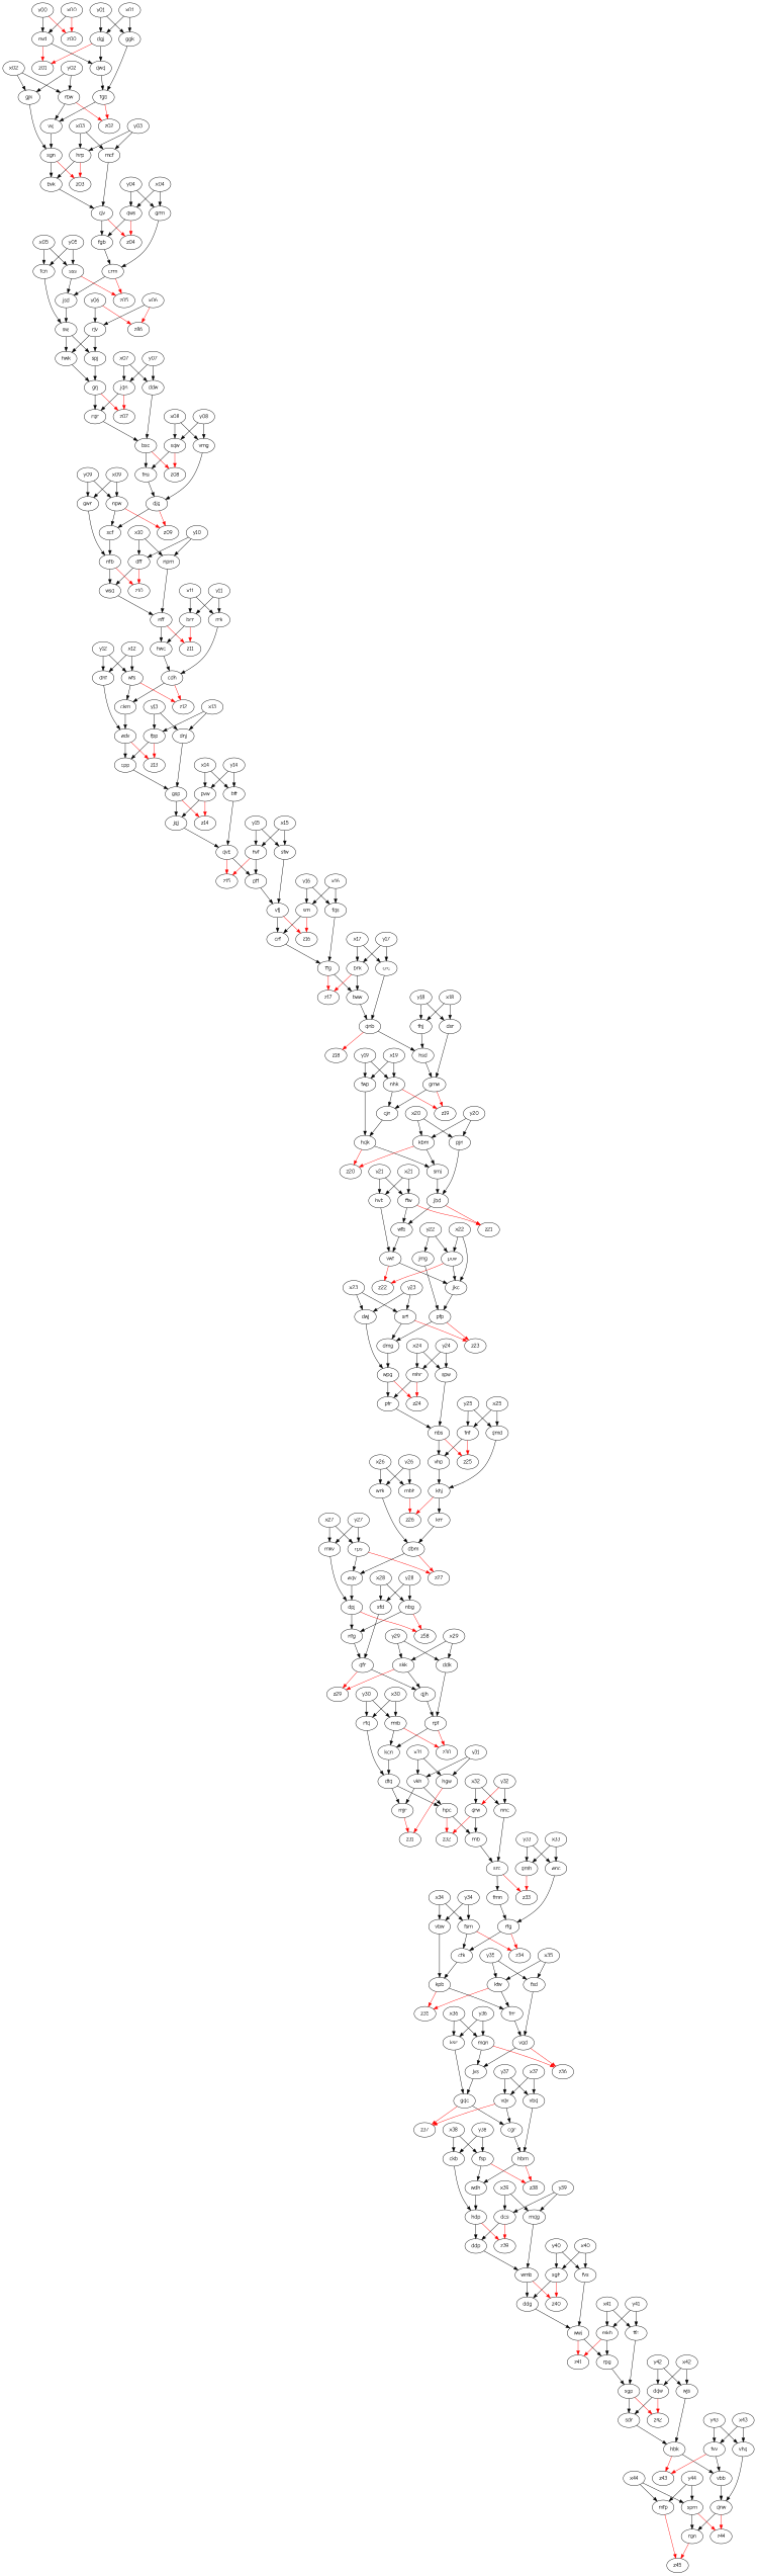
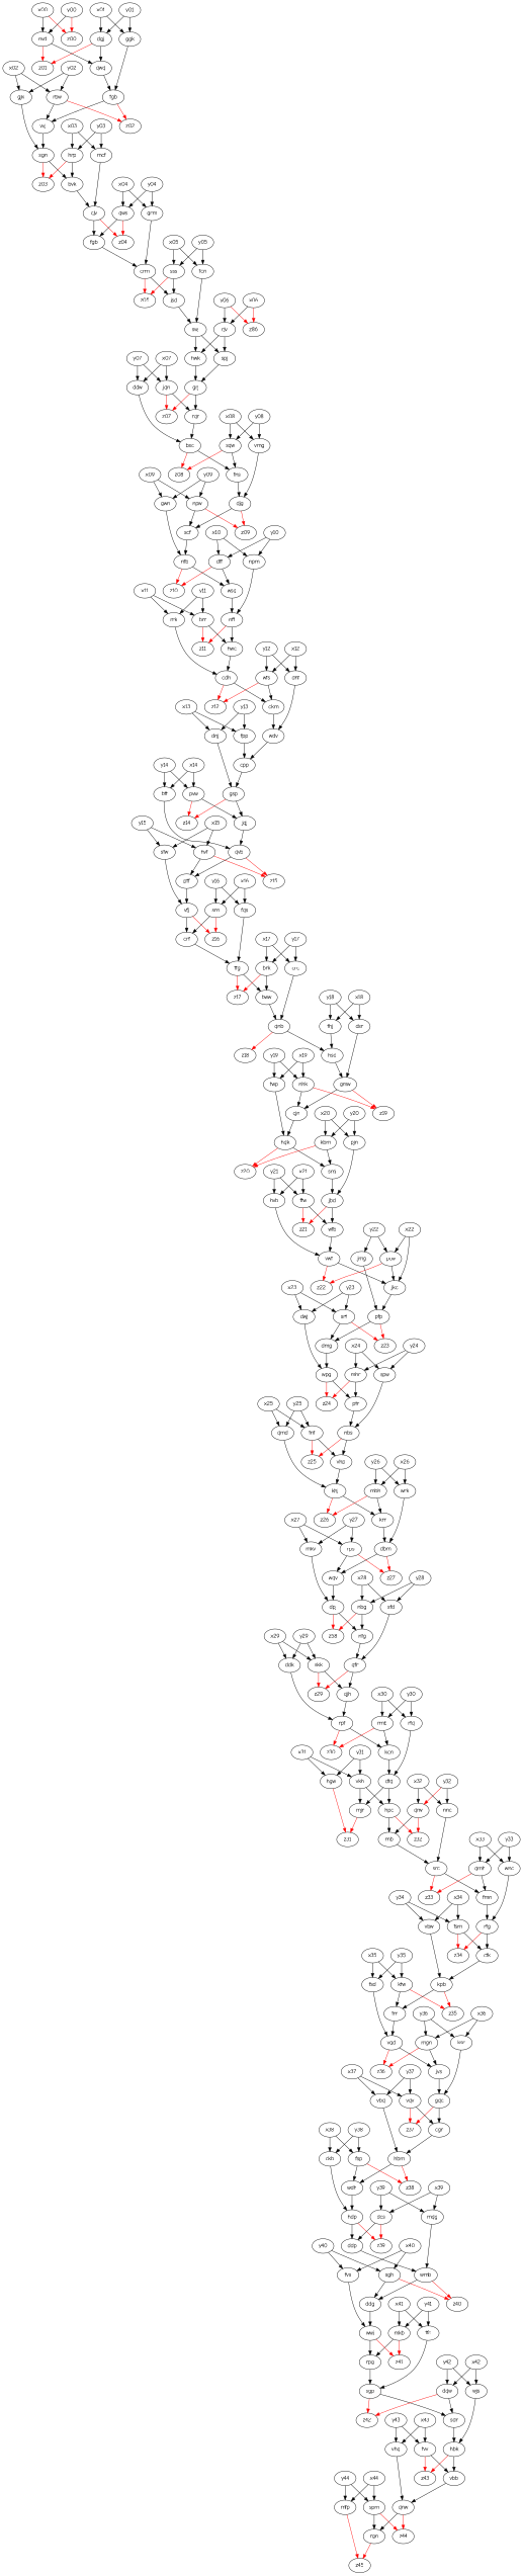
  digraph {
    fontname="Comic Neue"
    node [fontname="Comic Neue"]
    edge [fontname="Comic Neue"]
    dff
    wsq
    z10
    nff
    hwc
    z11
    ntb
    y28
    sfd
    nbg
    qfr
    n12 [label=z58]
    ntg
    qjh
    z29
    x28
    ttg
    bww
    z17
    qnb
    z18
    hsd
    brk
    mgn
    jvs
    z36
    gqc
    cgr
    z37
    vgd
    swj
    hwk
    spj
    grj
    rqr
    z07
    rjv
    rpt
    z30
    kcn
    dtq
    rmb
    hvt
    z15
    ptf
    vfj
    qvb
    ddk
    bsc
    fns
    z08
    jqn
    y24
    spw
    mhr
    nbs
    z24
    ptr
    vhp
    z25
    x24
    y03
    mcf
    hrp
    cjv
    z03
    bvk
    fgb
    z04
    x03
    pjn
    jbd
    wfb
    z21
    vwf
    smj
    y07
    ddw
    x07
    skk
    y38
    fsp
    ckb
    wdh
    z38
    hdp
    x38
    y25
    qmd
    tnt
    khj
    krr
    z26
    x25
    y41
    tfc
    mkb
    sgp
    rpg
    z41
    sdr
    z42
    x41
    y37
    vbq
    vqv
    hbm
    x37
    y27
    rps
    mkv
    wqv
    z27
    dpj
    x27
    trr
    fsd
    sgn
    rtq
    hpc
    mjr
    z32
    rnb
    z31
    x16
    fqs
    srn
    crf
    z16
    y16
    x05
    tcn
    sss
    jsd
    z05
    y05
    spm
    z44
    rgn
    z45
    qnw
    wjs
    hbk
    z43
    vbb
    x21
    hvb
    ftw
    jkc
    z22
    y21
    crm
    pfp
    z23
    dmg
    wpg
    srt
    mfp
    y35
    ktw
    z35
    x35
    thj
    gmw
    dwj
    x04
    grm
    qws
    y04
    y32
    qrw
    nnc
    src
    x32
    fpp
    cpp
-   z13
    gsp
    z14
    jqj
    wdv
    tvv
    x01
    dgj
    ggk
    qwq
    z01
    tgb
    y01
    pvw
    x15
    stw
    y15
    dsr
    cjn
    z19
    hqk
    z33
    fmn
    rtg
    qmh
    cdh
    ckm
    z12
    wfs
    rrk
    ctk
    z34
    y31
    vkh
    hgw
    x31
    sgh
    z40
    ddg
    wwj
    wmb
    nhk
    z20
    x39
    dcs
    mqg
    ddp
    z39
    y39
    x22
    pcw
    jmg
    y22
    y29
    x29
    fsm
    kpb
    x19
    twp
    y19
    vvj
    z02
    y42
    dqw
    x42
    y10
    npm
    x10
    brr
    x40
    fvs
    y40
    btt
    y26
    mbh
    wrk
    dbm
    x26
    y11
    x11
    wnc
    y14
    x14
    gjk
    y09
    gwn
    npw
    scf
    z09
    x09
    y06
    n268 [label=z86]
    x06
    x36
    ksr
    y36
    x08
    vmg
    sqw
    djg
    y08
    y02
    rbw
    x02
    y13
    dnj
    x13
    x43
    vhq
    y43
    y12
    dhf
    x12
    y17
    crc
    x17
    vbw
    x00
    nvd
    z00
    y00
    x44
    y44
    y20
    kbm
    x20
    x30
    y30
    x18
    y18
    y23
    x23
    x33
    y33
    x34
    y34
    dff -> wsq
    dff -> z10 [color=red]
    wsq -> nff
    nff -> hwc
    nff -> z11 [color=red]
    hwc -> cdh
    ntb -> wsq
    ntb -> z10 [color=red]
    y28 -> sfd
    y28 -> nbg
    sfd -> qfr
    nbg -> n12 [color=red]
    nbg -> ntg
    qfr -> qjh
    qfr -> z29 [color=red]
    ntg -> qfr
    qjh -> rpt
    x28 -> sfd
    x28 -> nbg
    ttg -> bww
    ttg -> z17 [color=red]
    bww -> qnb
    qnb -> z18 [color=red]
    qnb -> hsd
    hsd -> gmw
    brk -> bww
    brk -> z17 [color=red]
    mgn -> jvs
    mgn -> z36 [color=red]
    jvs -> gqc
    gqc -> cgr
    gqc -> z37 [color=red]
    cgr -> hbm
    vgd -> jvs
    vgd -> z36 [color=red]
    swj -> hwk
    swj -> spj
    hwk -> grj
    spj -> grj
    grj -> rqr
    grj -> z07 [color=red]
    rqr -> bsc
    rjv -> hwk
    rjv -> spj
    rpt -> z30 [color=red]
    rpt -> kcn
    kcn -> dtq
    dtq -> hpc
    dtq -> mjr
    rmb -> z30 [color=red]
    rmb -> kcn
    hvt -> z15 [color=red]
    hvt -> ptf
    ptf -> vfj
    vfj -> crf
    vfj -> z16 [color=red]
    qvb -> z15 [color=red]
    qvb -> ptf
    ddk -> rpt
    bsc -> fns
    bsc -> z08 [color=red]
    fns -> djg
    jqn -> rqr
    jqn -> z07 [color=red]
    y24 -> spw
    y24 -> mhr
    spw -> nbs
    mhr -> z24 [color=red]
    mhr -> ptr
    nbs -> vhp
    nbs -> z25 [color=red]
    ptr -> nbs
    vhp -> khj
    x24 -> spw
    x24 -> mhr
    y03 -> mcf
    y03 -> hrp
    mcf -> cjv
    hrp -> z03 [color=red]
    hrp -> bvk
    cjv -> fgb
    cjv -> z04 [color=red]
    bvk -> cjv
    fgb -> crm
    x03 -> mcf
    x03 -> hrp
    pjn -> jbd
    jbd -> wfb
    jbd -> z21 [color=red]
    wfb -> vwf
    vwf -> jkc
    vwf -> z22 [color=red]
    smj -> jbd
    y07 -> jqn
    y07 -> ddw
    ddw -> bsc
    x07 -> jqn
    x07 -> ddw
    skk -> qjh
    skk -> z29 [color=red]
    y38 -> fsp
    y38 -> ckb
    fsp -> wdh
    fsp -> z38 [color=red]
    ckb -> hdp
    wdh -> hdp
    hdp -> ddp
    hdp -> z39 [color=red]
    x38 -> fsp
    x38 -> ckb
    y25 -> qmd
    y25 -> tnt
    qmd -> khj
    tnt -> vhp
    tnt -> z25 [color=red]
    khj -> krr
    khj -> z26 [color=red]
    krr -> dbm
    x25 -> qmd
    x25 -> tnt
    y41 -> tfc
    y41 -> mkb
    tfc -> sgp
    mkb -> rpg
    mkb -> z41 [color=red]
    sgp -> sdr
    sgp -> z42 [color=red]
    rpg -> sgp
    sdr -> hbk
    x41 -> tfc
    x41 -> mkb
    y37 -> vbq
    y37 -> vqv
    vbq -> hbm
    vqv -> cgr
    vqv -> z37 [color=red]
    hbm -> wdh
    hbm -> z38 [color=red]
    x37 -> vbq
    x37 -> vqv
    y27 -> rps
    y27 -> mkv
    rps -> wqv
    rps -> z27 [color=red]
    mkv -> dpj
    wqv -> dpj
    dpj -> n12 [color=red]
    dpj -> ntg
    x27 -> rps
    x27 -> mkv
    trr -> vgd
    fsd -> vgd
    sgn -> z03 [color=red]
    sgn -> bvk
    rtq -> dtq
    hpc -> z32 [color=red]
    hpc -> rnb
    mjr -> z31 [color=red]
    rnb -> src
    x16 -> fqs
    x16 -> srn
    fqs -> ttg
    srn -> crf
    srn -> z16 [color=red]
    crf -> ttg
    y16 -> fqs
    y16 -> srn
    x05 -> tcn
    x05 -> sss
    tcn -> swj
    sss -> jsd
    sss -> z05 [color=red]
    jsd -> swj
    y05 -> tcn
    y05 -> sss
    spm -> z44 [color=red]
    spm -> rgn
    rgn -> z45 [color=red]
    qnw -> z44 [color=red]
    qnw -> rgn
    wjs -> hbk
    hbk -> z43 [color=red]
    hbk -> vbb
    vbb -> qnw
    x21 -> hvb
    x21 -> ftw
    hvb -> vwf
    ftw -> wfb
    ftw -> z21 [color=red]
    jkc -> pfp
    y21 -> hvb
    y21 -> ftw
    crm -> jsd
    crm -> z05 [color=red]
    pfp -> z23 [color=red]
    pfp -> dmg
    dmg -> wpg
    wpg -> z24 [color=red]
    wpg -> ptr
    srt -> z23 [color=red]
    srt -> dmg
    mfp -> z45 [color=red]
    y35 -> fsd
    y35 -> ktw
    ktw -> trr
    ktw -> z35 [color=red]
    x35 -> fsd
    x35 -> ktw
    thj -> hsd
    gmw -> cjn
    gmw -> z19 [color=red]
    dwj -> wpg
    x04 -> grm
    x04 -> qws
    grm -> crm
    qws -> fgb
    qws -> z04 [color=red]
    y04 -> grm
    y04 -> qws
    y32 -> qrw [color=red]
    y32 -> nnc
    qrw -> z32 [color=red]
    qrw -> rnb
    nnc -> src
    src -> z33 [color=red]
    src -> fmn
    x32 -> qrw
    x32 -> nnc
    fpp -> cpp
-   fpp -> z13 [color=red]
    cpp -> gsp
    gsp -> z14 [color=red]
    gsp -> jqj
    jqj -> qvb
    wdv -> cpp
-   wdv -> z13 [color=red]
    tvv -> z43 [color=red]
    tvv -> vbb
    x01 -> dgj
    x01 -> ggk
    dgj -> qwq
    dgj -> z01 [color=red]
    ggk -> tgb
    qwq -> tgb
    tgb -> vvj
    tgb -> z02 [color=red]
    y01 -> dgj
    y01 -> ggk
    pvw -> z14 [color=red]
    pvw -> jqj
    x15 -> hvt
    x15 -> stw
    stw -> vfj
    y15 -> hvt
    y15 -> stw
    dsr -> gmw
    cjn -> hqk
    hqk -> smj
    hqk -> z20 [color=red]
    fmn -> rtg
    rtg -> ctk
    rtg -> z34 [color=red]
    qmh -> z33 [color=red]
+   qmh -> fmn
    cdh -> ckm
    cdh -> z12 [color=red]
    ckm -> wdv
    wfs -> ckm
    wfs -> z12 [color=red]
    rrk -> cdh
    ctk -> kpb
    y31 -> vkh
    y31 -> hgw
    vkh -> hpc
    vkh -> mjr
    hgw -> z31 [color=red]
    x31 -> vkh
    x31 -> hgw
    sgh -> z40 [color=red]
    sgh -> ddg
    ddg -> wwj
    wwj -> rpg
    wwj -> z41 [color=red]
    wmb -> z40 [color=red]
    wmb -> ddg
    nhk -> cjn
    nhk -> z19 [color=red]
    x39 -> dcs
    x39 -> mqg
    dcs -> ddp
    dcs -> z39 [color=red]
    mqg -> wmb
    ddp -> wmb
    y39 -> dcs
    y39 -> mqg
    x22 -> jkc
    x22 -> pcw
    pcw -> jkc
    pcw -> z22 [color=red]
    jmg -> pfp
    y22 -> pcw
    y22 -> jmg
    y29 -> ddk
    y29 -> skk
    x29 -> ddk
    x29 -> skk
    fsm -> ctk
    fsm -> z34 [color=red]
    kpb -> trr
    kpb -> z35 [color=red]
    x19 -> nhk
    x19 -> twp
    twp -> hqk
    y19 -> nhk
    y19 -> twp
    vvj -> sgn
    y42 -> wjs
    y42 -> dqw
    dqw -> sdr
    dqw -> z42 [color=red]
    x42 -> wjs
    x42 -> dqw
    y10 -> dff
    y10 -> npm
    npm -> nff
    x10 -> dff
    x10 -> npm
    brr -> hwc
    brr -> z11 [color=red]
    x40 -> sgh
    x40 -> fvs
    fvs -> wwj
    y40 -> sgh
    y40 -> fvs
    btt -> qvb
    y26 -> mbh
    y26 -> wrk
+   mbh -> krr
    mbh -> z26 [color=red]
    wrk -> dbm
    dbm -> wqv
    dbm -> z27 [color=red]
    x26 -> mbh
    x26 -> wrk
    y11 -> rrk
    y11 -> brr
    x11 -> rrk
    x11 -> brr
    wnc -> rtg
    y14 -> pvw
    y14 -> btt
    x14 -> pvw
    x14 -> btt
    gjk -> sgn
    y09 -> gwn
    y09 -> npw
    gwn -> ntb
    npw -> scf
    npw -> z09 [color=red]
    scf -> ntb
    x09 -> gwn
    x09 -> npw
    y06 -> rjv
    y06 -> n268 [color=red]
    x06 -> rjv
    x06 -> n268 [color=red]
    x36 -> mgn
    x36 -> ksr
    ksr -> gqc
    y36 -> mgn
    y36 -> ksr
    x08 -> vmg
    x08 -> sqw
    vmg -> djg
    sqw -> fns
    sqw -> z08 [color=red]
    djg -> scf
    djg -> z09 [color=red]
    y08 -> vmg
    y08 -> sqw
    y02 -> gjk
    y02 -> rbw
    rbw -> vvj
    rbw -> z02 [color=red]
    x02 -> gjk
    x02 -> rbw
    y13 -> fpp
    y13 -> dnj
    dnj -> gsp
    x13 -> fpp
    x13 -> dnj
    x43 -> tvv
    x43 -> vhq
    vhq -> qnw
    y43 -> tvv
    y43 -> vhq
    y12 -> wfs
    y12 -> dhf
    dhf -> wdv
    x12 -> wfs
    x12 -> dhf
    y17 -> brk
    y17 -> crc
    crc -> qnb
    x17 -> brk
    x17 -> crc
    vbw -> kpb
    x00 -> nvd
    x00 -> z00 [color=red]
    nvd -> qwq
    nvd -> z01 [color=red]
    y00 -> nvd
    y00 -> z00 [color=red]
    x44 -> spm
    x44 -> mfp
    y44 -> spm
    y44 -> mfp
    y20 -> pjn
    y20 -> kbm
    kbm -> smj
    kbm -> z20 [color=red]
    x20 -> pjn
    x20 -> kbm
    x30 -> rmb
    x30 -> rtq
    y30 -> rmb
    y30 -> rtq
    x18 -> thj
    x18 -> dsr
    y18 -> thj
    y18 -> dsr
    y23 -> srt
    y23 -> dwj
    x23 -> srt
    x23 -> dwj
    x33 -> qmh
    x33 -> wnc
    y33 -> qmh
    y33 -> wnc
    x34 -> fsm
    x34 -> vbw
    y34 -> fsm
    y34 -> vbw
  }
